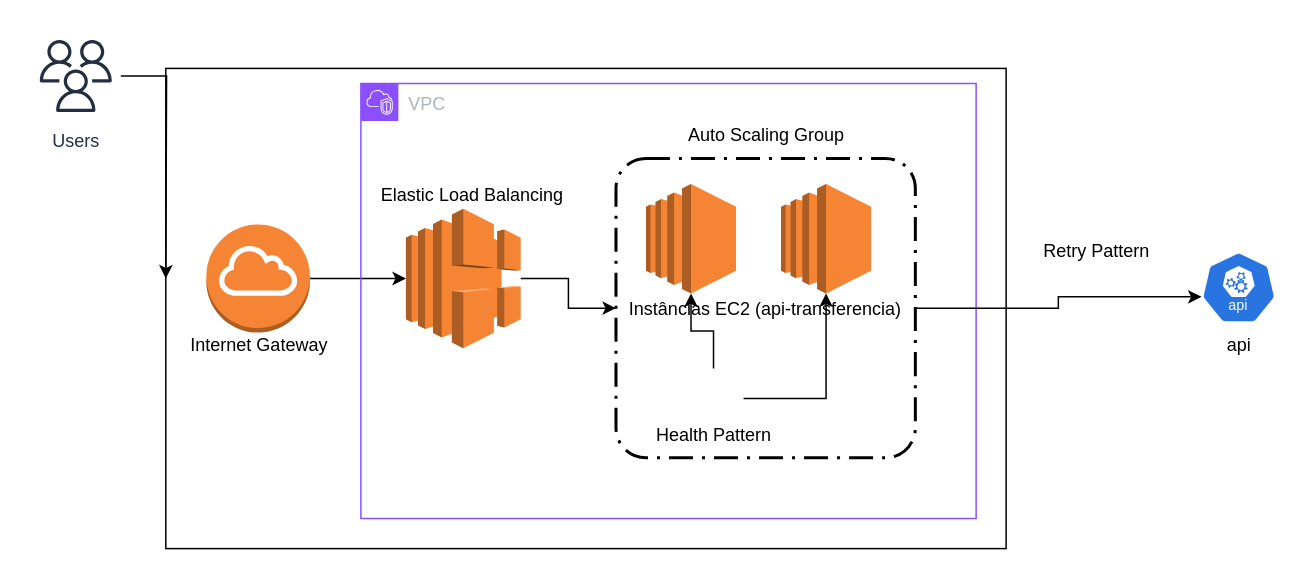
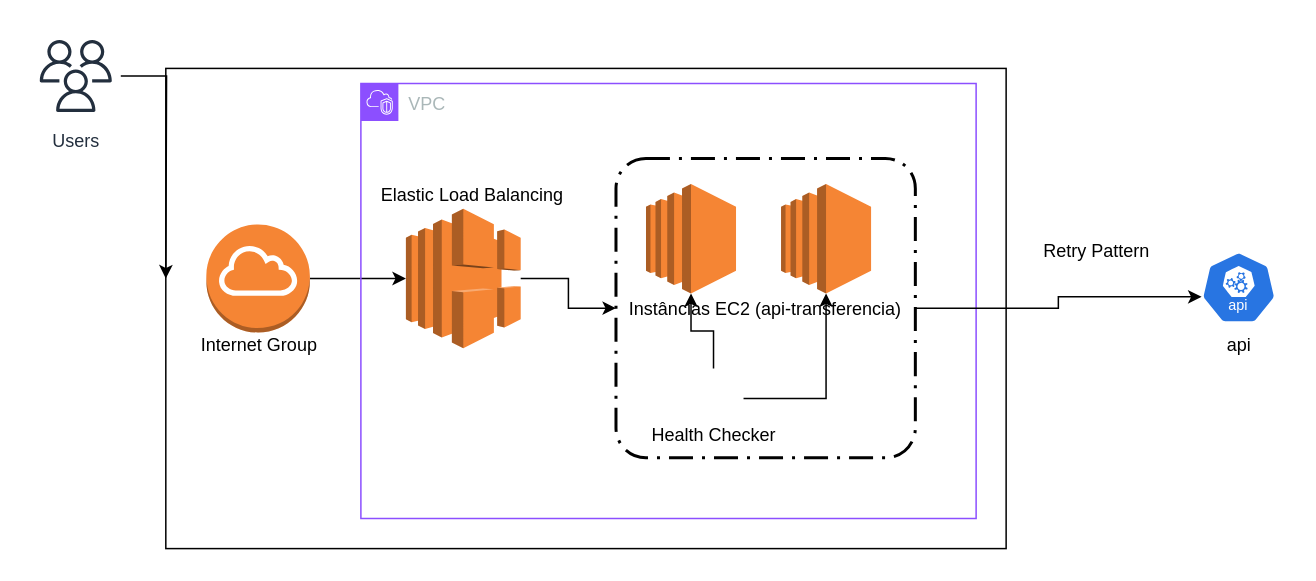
  <mxCell id="0" />
  <mxCell id="1" parent="0" />
  <mxCell id="2" value="" style="rounded=0;whiteSpace=wrap;html=1;" vertex="1" parent="1"><mxGeometry x="110" y="45" width="560" height="320" as="geometry" /></mxCell>
  <mxCell id="3" value="Users" style="sketch=0;outlineConnect=0;fontColor=#232F3E;gradientColor=none;strokeColor=#232F3E;fillColor=#ffffff;dashed=0;verticalLabelPosition=bottom;verticalAlign=top;align=center;html=1;fontSize=12;fontStyle=0;aspect=fixed;shape=mxgraph.aws4.resourceIcon;resIcon=mxgraph.aws4.users;" vertex="1" parent="1"><mxGeometry x="20" y="20" width="60" height="60" as="geometry" /></mxCell>
  <mxCell id="4" style="edgeStyle=orthogonalEdgeStyle;rounded=0;orthogonalLoop=1;jettySize=auto;html=1;" edge="1" parent="1" source="3"><mxGeometry relative="1" as="geometry"><mxPoint x="110" y="185" as="targetPoint" /></mxGeometry></mxCell>
  <mxCell id="5" style="edgeStyle=orthogonalEdgeStyle;rounded=0;orthogonalLoop=1;jettySize=auto;html=1;entryX=0;entryY=0.5;entryDx=0;entryDy=0;" edge="1" parent="1" source="6" target="7"><mxGeometry relative="1" as="geometry" /></mxCell>
  <mxCell id="6" value="" style="outlineConnect=0;dashed=0;verticalLabelPosition=bottom;verticalAlign=top;align=center;html=1;shape=mxgraph.aws3.elastic_load_balancing;fillColor=#F58534;gradientColor=none;" vertex="1" parent="1"><mxGeometry x="270" y="138.5" width="76.5" height="93" as="geometry" /></mxCell>
  <mxCell id="7" value="Instâncias EC2 (api-transferencia)" style="rounded=1;arcSize=10;dashed=1;fillColor=none;gradientColor=none;dashPattern=8 3 1 3;strokeWidth=2;" vertex="1" parent="1"><mxGeometry x="410" y="105" width="199.5" height="199.5" as="geometry" /></mxCell>
  <mxCell id="8" value="" style="outlineConnect=0;dashed=0;verticalLabelPosition=bottom;verticalAlign=top;align=center;html=1;shape=mxgraph.aws3.ec2;fillColor=#F58534;gradientColor=none;" vertex="1" parent="1"><mxGeometry x="520" y="122" width="60" height="73" as="geometry" /></mxCell>
  <mxCell id="9" value="" style="outlineConnect=0;dashed=0;verticalLabelPosition=bottom;verticalAlign=top;align=center;html=1;shape=mxgraph.aws3.ec2;fillColor=#F58534;gradientColor=none;" vertex="1" parent="1"><mxGeometry x="430" y="122" width="60" height="73" as="geometry" /></mxCell>
- <mxCell id="10" value="Auto Scaling Group" style="text;html=1;align=center;verticalAlign=middle;resizable=0;points=[];autosize=1;strokeColor=none;fillColor=none;" vertex="1" parent="1"><mxGeometry x="444.75" y="75" width="130" height="30" as="geometry" /></mxCell>
  <mxCell id="11" style="edgeStyle=orthogonalEdgeStyle;rounded=0;orthogonalLoop=1;jettySize=auto;html=1;" edge="1" parent="1" source="12" target="6"><mxGeometry relative="1" as="geometry" /></mxCell>
  <mxCell id="12" value="" style="outlineConnect=0;dashed=0;verticalLabelPosition=bottom;verticalAlign=top;align=center;html=1;shape=mxgraph.aws3.internet_gateway;fillColor=#F58534;gradientColor=none;" vertex="1" parent="1"><mxGeometry x="137" y="149" width="69" height="72" as="geometry" /></mxCell>
  <mxCell id="13" value="VPC" style="points=[[0,0],[0.25,0],[0.5,0],[0.75,0],[1,0],[1,0.25],[1,0.5],[1,0.75],[1,1],[0.75,1],[0.5,1],[0.25,1],[0,1],[0,0.75],[0,0.5],[0,0.25]];outlineConnect=0;gradientColor=none;html=1;whiteSpace=wrap;fontSize=12;fontStyle=0;container=1;pointerEvents=0;collapsible=0;recursiveResize=0;shape=mxgraph.aws4.group;grIcon=mxgraph.aws4.group_vpc2;strokeColor=#8C4FFF;fillColor=none;verticalAlign=top;align=left;spacingLeft=30;fontColor=#AAB7B8;dashed=0;" vertex="1" parent="1"><mxGeometry x="240" y="55" width="410" height="290" as="geometry" /></mxCell>
  <mxCell id="14" value="" style="shape=image;html=1;verticalAlign=top;verticalLabelPosition=bottom;labelBackgroundColor=#ffffff;imageAspect=0;aspect=fixed;image=https://cdn1.iconfinder.com/data/icons/medical-178/96/Health_Check-128.png" vertex="1" parent="13"><mxGeometry x="215" y="190" width="40" height="40" as="geometry" /></mxCell>
  <mxCell id="15" value="Elastic Load Balancing" style="text;html=1;align=center;verticalAlign=middle;resizable=0;points=[];autosize=1;strokeColor=none;fillColor=none;" vertex="1" parent="13"><mxGeometry x="4" y="60" width="140" height="30" as="geometry" /></mxCell>
- <mxCell id="16" value="Internet Gateway" style="text;html=1;align=center;verticalAlign=middle;resizable=0;points=[];autosize=1;strokeColor=none;fillColor=none;" vertex="1" parent="1"><mxGeometry x="116.5" y="215" width="110" height="30" as="geometry" /></mxCell>
+ <mxCell id="16" value="Internet Group" style="text;html=1;align=center;verticalAlign=middle;resizable=0;points=[];autosize=1;strokeColor=none;fillColor=none;" vertex="1" parent="1"><mxGeometry x="116.5" y="215" width="110" height="30" as="geometry" /></mxCell>
  <mxCell id="17" style="edgeStyle=orthogonalEdgeStyle;rounded=0;orthogonalLoop=1;jettySize=auto;html=1;" edge="1" parent="1" source="14" target="8"><mxGeometry relative="1" as="geometry" /></mxCell>
  <mxCell id="18" style="edgeStyle=orthogonalEdgeStyle;rounded=0;orthogonalLoop=1;jettySize=auto;html=1;" edge="1" parent="1" source="14" target="9"><mxGeometry relative="1" as="geometry" /></mxCell>
- <mxCell id="19" value="Health Pattern" style="text;html=1;align=center;verticalAlign=middle;resizable=0;points=[];autosize=1;strokeColor=none;fillColor=none;" vertex="1" parent="1"><mxGeometry x="420" y="274.5" width="110" height="30" as="geometry" /></mxCell>
+ <mxCell id="19" value="Health Checker" style="text;html=1;align=center;verticalAlign=middle;resizable=0;points=[];autosize=1;strokeColor=none;fillColor=none;" vertex="1" parent="1"><mxGeometry x="420" y="274.5" width="110" height="30" as="geometry" /></mxCell>
  <mxCell id="20" value="" style="aspect=fixed;sketch=0;html=1;dashed=0;whitespace=wrap;verticalLabelPosition=bottom;verticalAlign=top;fillColor=#2875E2;strokeColor=#ffffff;points=[[0.005,0.63,0],[0.1,0.2,0],[0.9,0.2,0],[0.5,0,0],[0.995,0.63,0],[0.72,0.99,0],[0.5,1,0],[0.28,0.99,0]];shape=mxgraph.kubernetes.icon2;kubernetesLabel=1;prIcon=api" vertex="1" parent="1"><mxGeometry x="800" y="167" width="50" height="48" as="geometry" /></mxCell>
  <mxCell id="21" style="edgeStyle=orthogonalEdgeStyle;rounded=0;orthogonalLoop=1;jettySize=auto;html=1;entryX=0.005;entryY=0.63;entryDx=0;entryDy=0;entryPerimeter=0;" edge="1" parent="1" source="7" target="20"><mxGeometry relative="1" as="geometry" /></mxCell>
  <mxCell id="22" value="api" style="text;html=1;align=center;verticalAlign=middle;resizable=0;points=[];autosize=1;strokeColor=none;fillColor=none;" vertex="1" parent="1"><mxGeometry x="795" y="215" width="60" height="30" as="geometry" /></mxCell>
  <mxCell id="23" value="Retry Pattern" style="text;html=1;align=center;verticalAlign=middle;resizable=0;points=[];autosize=1;strokeColor=none;fillColor=none;" vertex="1" parent="1"><mxGeometry x="685" y="152" width="90" height="30" as="geometry" /></mxCell>
